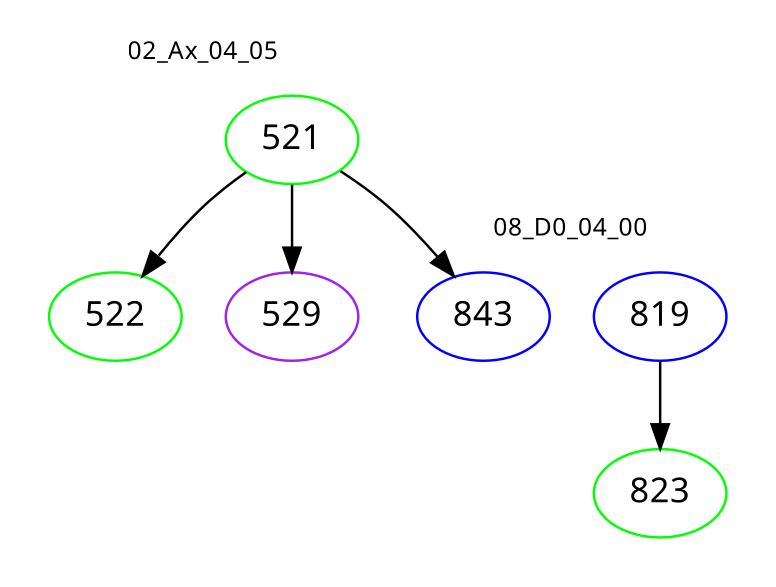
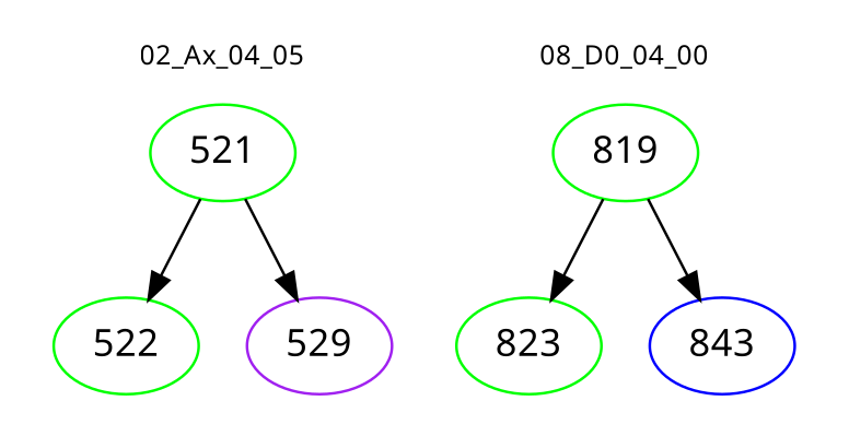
  digraph {
    fontname="Noto Sans"
    node [color=green fontname="Noto Sans"]
    edge [color=black fontname="Noto Sans"]
    n1 [label=521]
    n2 [label=522]
    n3 [color=purple label=529]
-   n4 [color=blue label=819]
+   n4 [label=819]
    n5 [label=823]
    n6 [color=blue label=843]
    subgraph cluster_1 {
      color=white
      fontsize=10
      label="02_Ax_04_05"
      n1
      n2
      n3
    }
    subgraph cluster_2 {
      color=white
      fontsize=10
      label="08_D0_04_00"
      n4
      n5
      n6
    }
    n1 -> n2
    n1 -> n3
    n4 -> n5
-   n1 -> n6
+   n4 -> n6
  }
